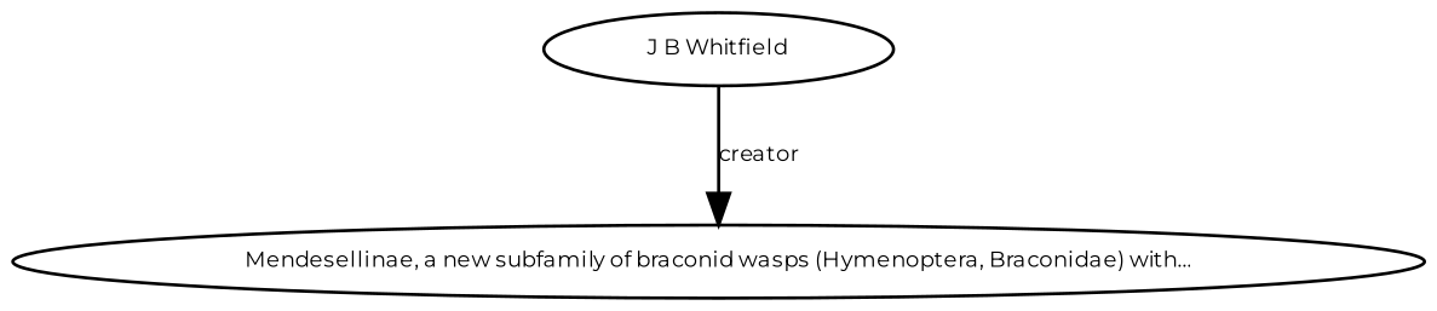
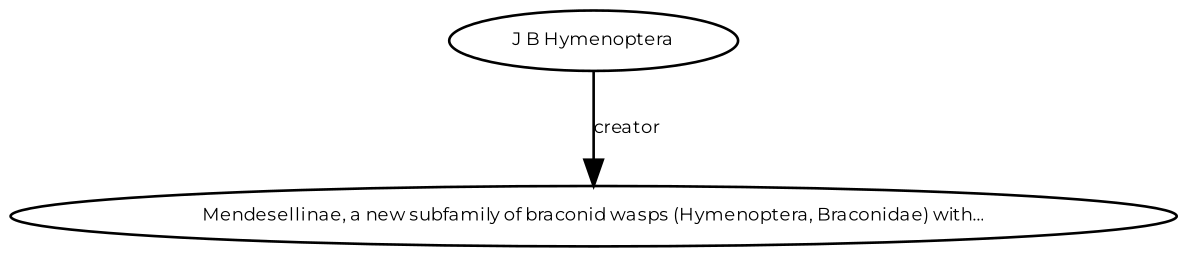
  digraph {
    fontname=Montserrat
    node [fontname=Montserrat fontsize=7]
-   n1 [height=0.27433100247 label="J B Whitfield" width=0.27433100247]
+   n1 [height=0.27433100247 label="J B Hymenoptera" width=0.27433100247]
    n2 [height=0.27433100247 label="Mendesellinae, a new subfamily of braconid wasps (Hymenoptera, Braconidae) with..." width=0.27433100247]
    n1 -> n2 [fontname=Montserrat fontsize=7 label=creator]
  }
